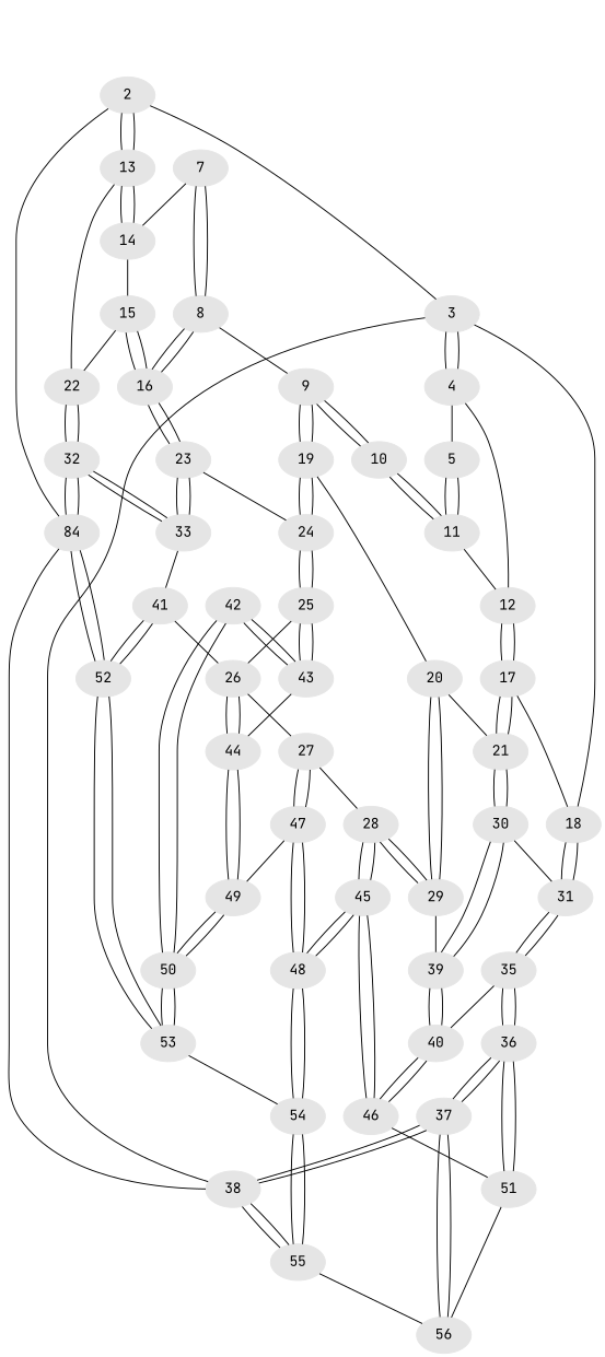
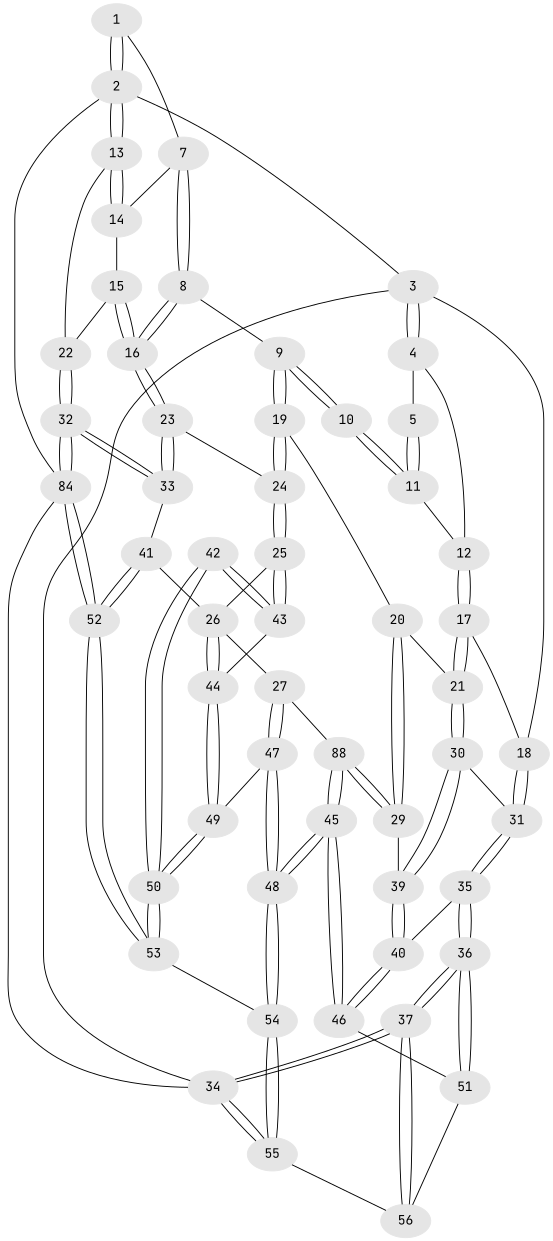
  graph {
    fontname="JetBrains Mono"
    node [color=gray90 fontname="JetBrains Mono" style=filled]
    edge [fontname="JetBrains Mono"]
+   1
    2
    7
    3
    13
    n6 [label=84]
    8
    14
    4
    18
-   38
+   38 [label=34]
    22
    52
    5
    12
    31
    55
    11
    17
    10
    9
    16
    15
    19
    23
    20
    24
    21
    32
    33
    30
    35
    29
    25
    39
    41
    26
    43
    27
    44
-   28
+   28 [label=88]
    47
    49
    45
    48
    46
    40
    36
    53
    37
    51
    56
    42
    50
    54
+   1 -- 2
+   1 -- 2
+   1 -- 7
    2 -- 3
    2 -- 13
    2 -- 13
    2 -- n6
    7 -- 8
    7 -- 8
    7 -- 14
    3 -- 4
    3 -- 4
    3 -- 18
    3 -- 38
    13 -- 14
    13 -- 14
    13 -- 22
    n6 -- 38
    n6 -- 52
    n6 -- 52
    8 -- 9
    8 -- 16
    8 -- 16
    14 -- 15
    4 -- 5
    4 -- 12
    18 -- 31
    18 -- 31
    38 -- 55
    38 -- 55
    22 -- 32
    22 -- 32
    52 -- 53
    52 -- 53
    5 -- 11
    5 -- 11
    12 -- 17
    12 -- 17
    31 -- 35
    31 -- 35
    55 -- 56
    11 -- 12
    17 -- 18
    17 -- 21
    17 -- 21
    10 -- 11
    10 -- 11
    9 -- 10
    9 -- 10
    9 -- 19
    9 -- 19
    16 -- 23
    16 -- 23
    15 -- 22
    15 -- 16
    15 -- 16
    19 -- 20
    19 -- 24
    19 -- 24
    23 -- 24
    23 -- 33
    23 -- 33
    20 -- 21
    20 -- 29
    20 -- 29
    24 -- 25
    24 -- 25
    21 -- 30
    21 -- 30
    32 -- n6
    32 -- n6
    32 -- 33
    32 -- 33
    33 -- 41
    30 -- 31
    30 -- 39
    30 -- 39
    35 -- 40
    35 -- 36
    35 -- 36
    29 -- 39
    25 -- 26
    25 -- 43
    25 -- 43
    39 -- 40
    39 -- 40
    41 -- 52
    41 -- 52
    41 -- 26
    26 -- 27
    26 -- 44
    26 -- 44
    43 -- 44
    27 -- 28
    27 -- 47
    27 -- 47
    44 -- 49
    44 -- 49
    28 -- 29
    28 -- 29
    28 -- 45
    28 -- 45
    47 -- 49
    47 -- 48
    47 -- 48
    49 -- 50
    49 -- 50
    45 -- 48
    45 -- 48
    45 -- 46
    45 -- 46
    48 -- 54
    48 -- 54
    46 -- 51
    40 -- 46
    40 -- 46
    36 -- 37
    36 -- 37
    36 -- 51
    36 -- 51
    53 -- 54
    37 -- 38
    37 -- 38
    37 -- 56
    37 -- 56
    51 -- 56
    42 -- 43
    42 -- 43
    42 -- 50
    42 -- 50
    50 -- 53
    50 -- 53
    54 -- 55
    54 -- 55
  }
